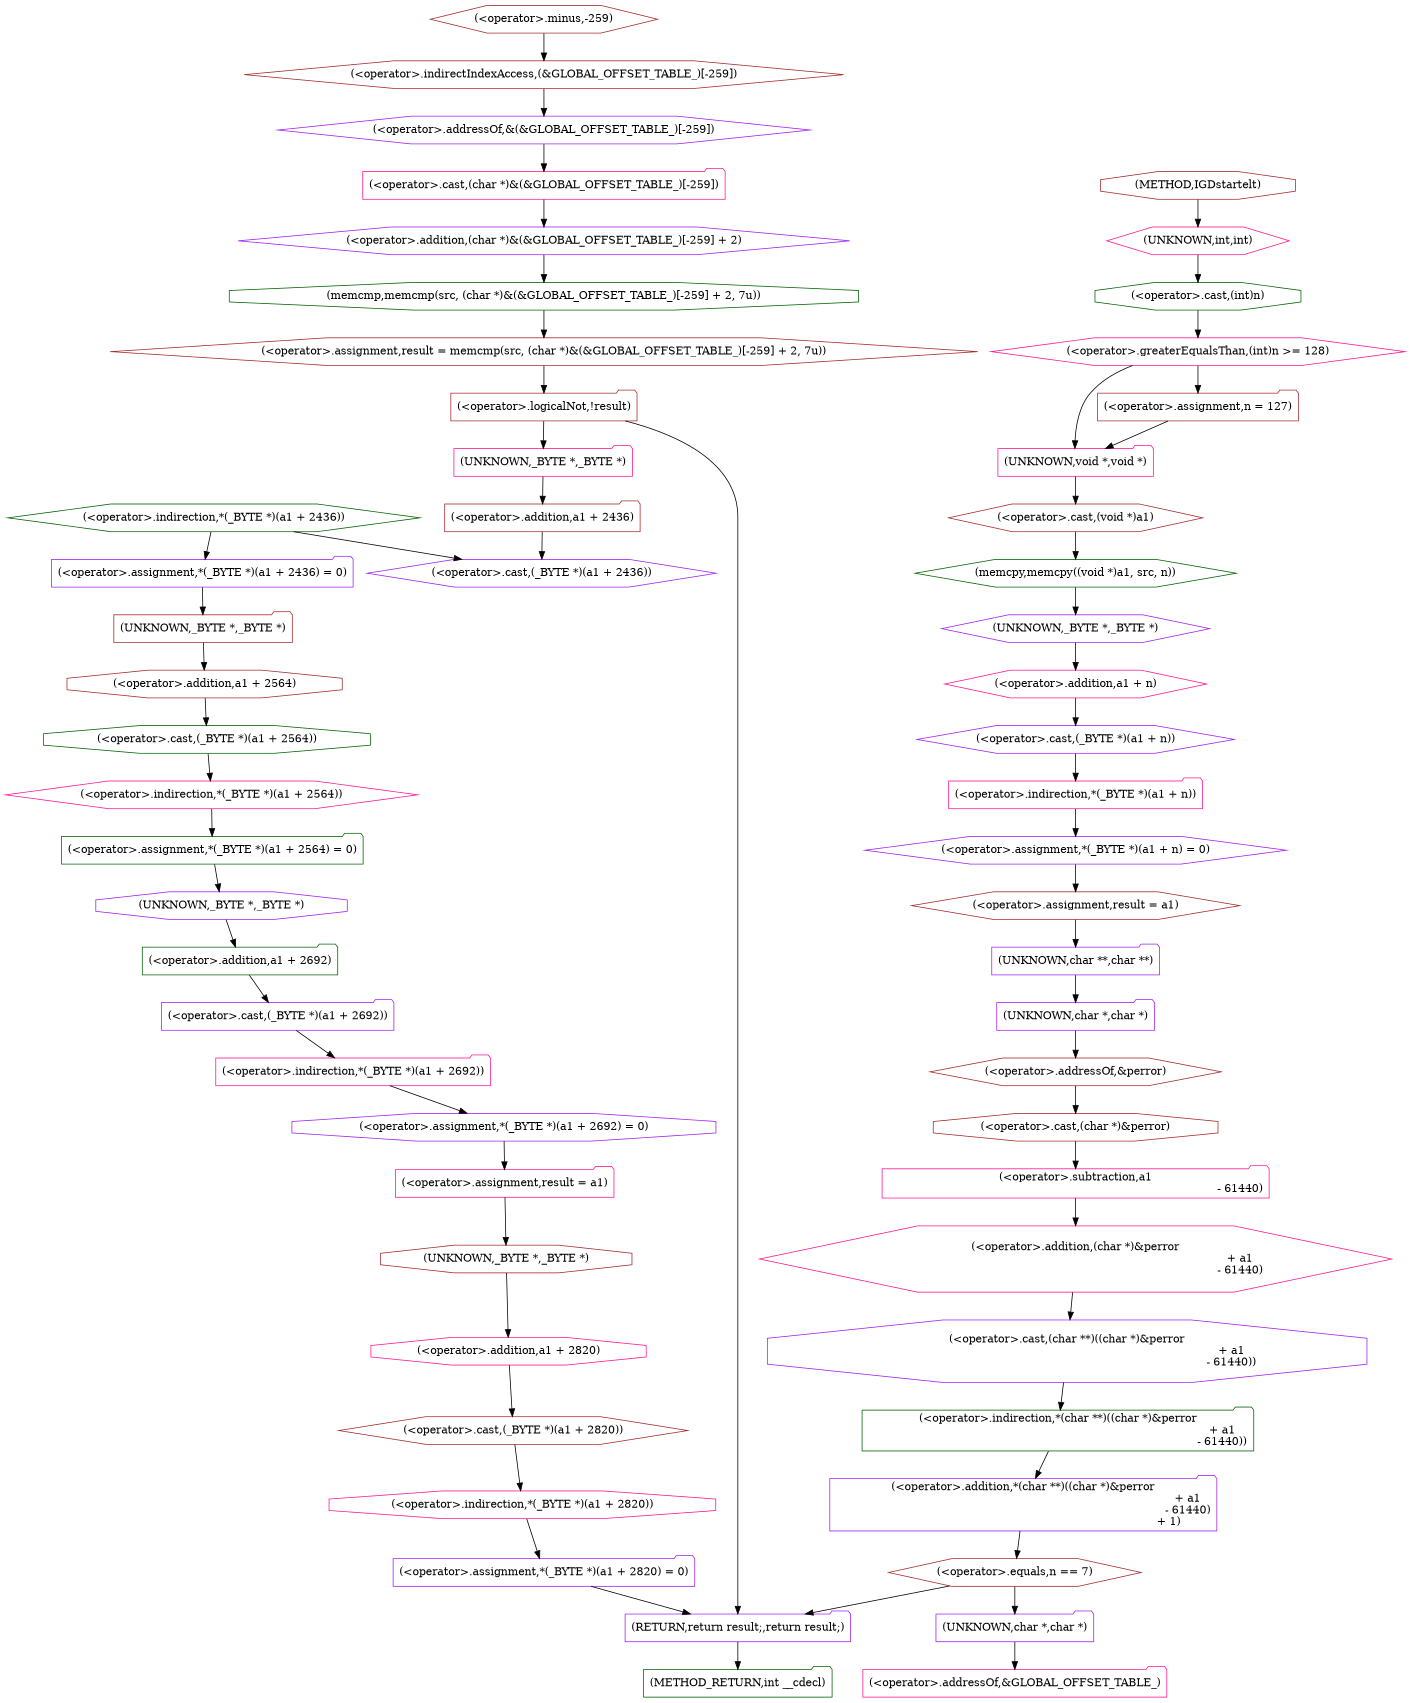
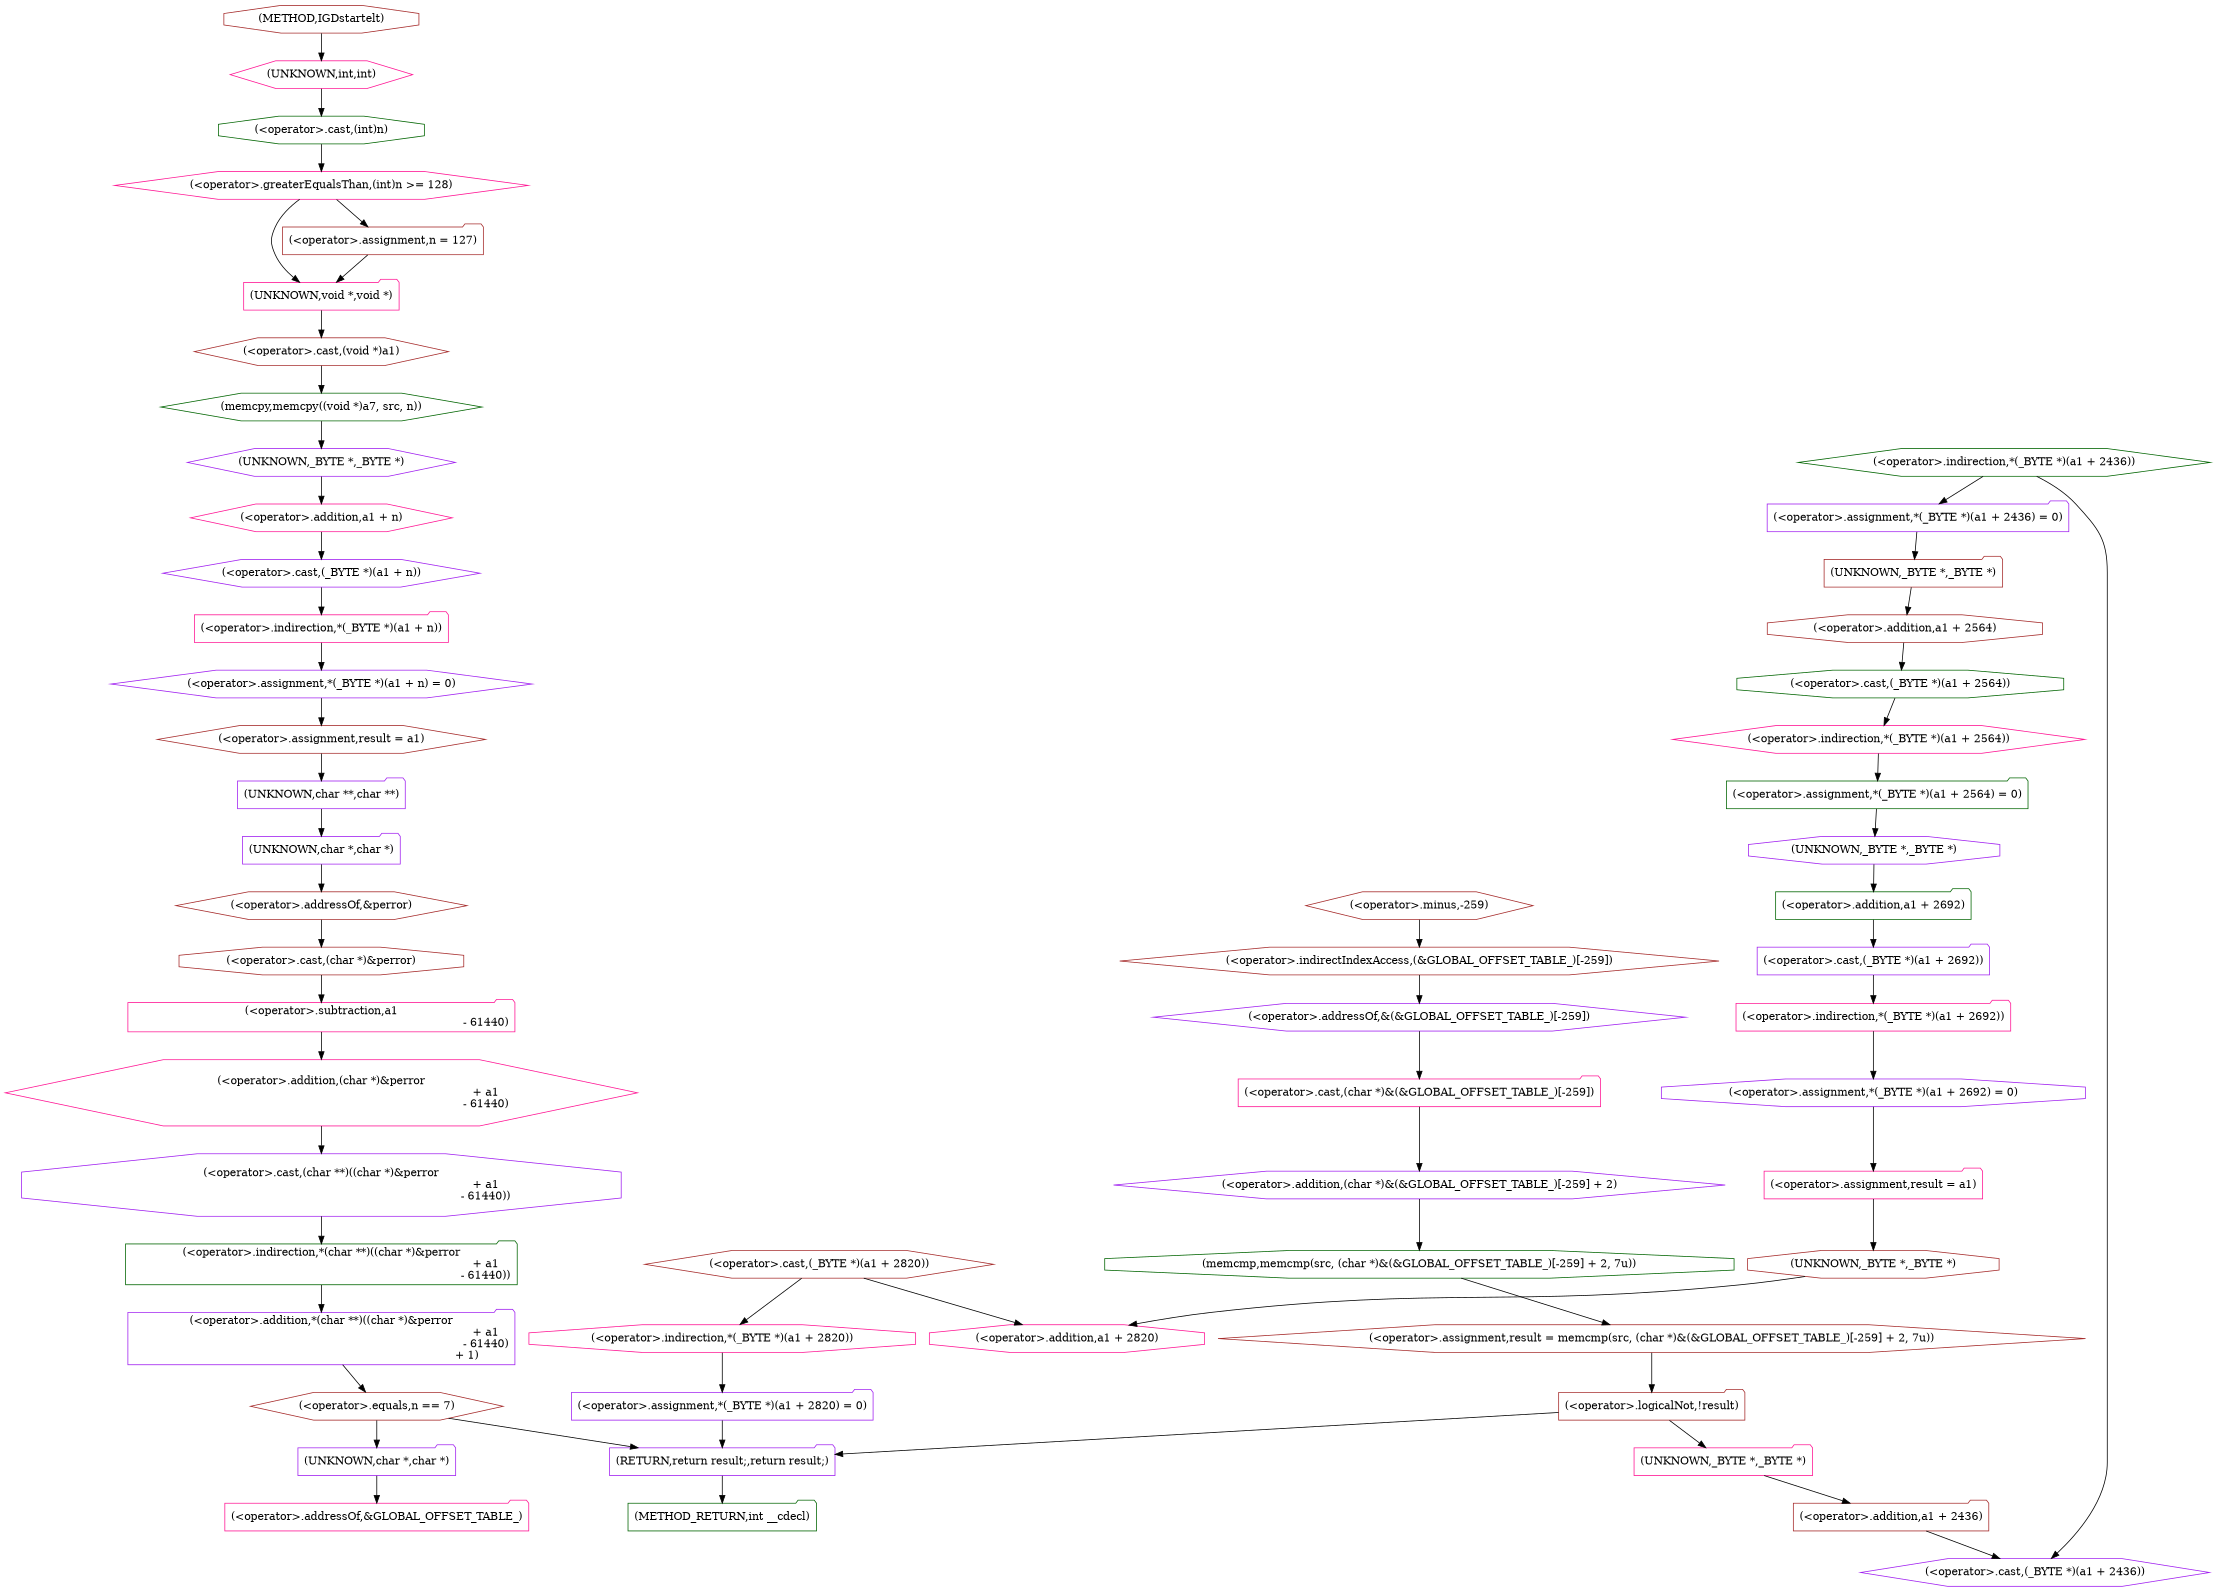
  digraph {
    node [color=purple shape=folder]
    n1 [color=deeppink label="(<operator>.greaterEqualsThan,(int)n >= 128)" shape=hexagon]
    n2 [color=brown label="(<operator>.assignment,n = 127)"]
    n3 [color=deeppink label="(UNKNOWN,void *,void *)"]
    n4 [color=brown label="(<operator>.cast,(void *)a1)" shape=hexagon]
    n5 [color=darkgreen label="(<operator>.cast,(int)n)" shape=octagon]
    n6 [color=deeppink label="(UNKNOWN,int,int)" shape=hexagon]
-   n7 [color=darkgreen label="(memcpy,memcpy((void *)a1, src, n))" shape=hexagon]
+   n7 [color=darkgreen label="(memcpy,memcpy((void *)a7, src, n))" shape=hexagon]
    n8 [label="(UNKNOWN,_BYTE *,_BYTE *)" shape=hexagon]
    n9 [color=deeppink label="(<operator>.addition,a1 + n)" shape=hexagon]
    n10 [label="(<operator>.assignment,*(_BYTE *)(a1 + n) = 0)" shape=hexagon]
    n11 [color=brown label="(<operator>.assignment,result = a1)" shape=hexagon]
    n12 [label="(UNKNOWN,char **,char **)"]
    n13 [color=deeppink label="(<operator>.indirection,*(_BYTE *)(a1 + n))"]
    n14 [label="(<operator>.cast,(_BYTE *)(a1 + n))" shape=hexagon]
    n15 [label="(UNKNOWN,char *,char *)"]
    n16 [label="(<operator>.addition,*(char **)((char *)&perror\n                                                                                               + a1\n                                                                                               - 61440)\n                                                                                    + 1)"]
    n17 [color=brown label="(<operator>.equals,n == 7)" shape=hexagon]
    n18 [label="(UNKNOWN,char *,char *)"]
    n19 [label="(RETURN,return result;,return result;)"]
    n20 [color=darkgreen label="(<operator>.indirection,*(char **)((char *)&perror\n                                                                                               + a1\n                                                                                               - 61440))"]
    n21 [label="(<operator>.cast,(char **)((char *)&perror\n                                                                                               + a1\n                                                                                               - 61440))" shape=octagon]
    n22 [color=brown label="(<operator>.addressOf,&perror)" shape=hexagon]
    n23 [color=deeppink label="(<operator>.addition,(char *)&perror\n                                                                                               + a1\n                                                                                               - 61440)" shape=hexagon]
    n24 [color=brown label="(<operator>.cast,(char *)&perror)" shape=octagon]
    n25 [color=deeppink label="(<operator>.subtraction,a1\n                                                                                               - 61440)"]
    n26 [color=deeppink label="(<operator>.addressOf,&GLOBAL_OFFSET_TABLE_)"]
    n27 [color=darkgreen label="(METHOD_RETURN,int __cdecl)"]
    n28 [color=brown label="(<operator>.assignment,result = memcmp(src, (char *)&(&GLOBAL_OFFSET_TABLE_)[-259] + 2, 7u))" shape=hexagon]
    n29 [color=brown label="(<operator>.logicalNot,!result)"]
    n30 [color=deeppink label="(UNKNOWN,_BYTE *,_BYTE *)"]
    n31 [color=darkgreen label="(memcmp,memcmp(src, (char *)&(&GLOBAL_OFFSET_TABLE_)[-259] + 2, 7u))" shape=octagon]
    n32 [label="(<operator>.addition,(char *)&(&GLOBAL_OFFSET_TABLE_)[-259] + 2)" shape=hexagon]
    n33 [color=deeppink label="(<operator>.cast,(char *)&(&GLOBAL_OFFSET_TABLE_)[-259])"]
    n34 [label="(<operator>.addressOf,&(&GLOBAL_OFFSET_TABLE_)[-259])" shape=hexagon]
    n35 [color=brown label="(<operator>.indirectIndexAccess,(&GLOBAL_OFFSET_TABLE_)[-259])" shape=hexagon]
    n36 [color=brown label="(<operator>.minus,-259)" shape=hexagon]
    n37 [color=brown label="(<operator>.addition,a1 + 2436)"]
    n38 [label="(<operator>.assignment,*(_BYTE *)(a1 + 2436) = 0)"]
    n39 [color=brown label="(UNKNOWN,_BYTE *,_BYTE *)"]
    n40 [color=brown label="(<operator>.addition,a1 + 2564)" shape=octagon]
    n41 [color=darkgreen label="(<operator>.indirection,*(_BYTE *)(a1 + 2436))" shape=hexagon]
    n42 [label="(<operator>.cast,(_BYTE *)(a1 + 2436))" shape=hexagon]
    n43 [color=darkgreen label="(<operator>.assignment,*(_BYTE *)(a1 + 2564) = 0)"]
    n44 [label="(UNKNOWN,_BYTE *,_BYTE *)" shape=octagon]
    n45 [color=darkgreen label="(<operator>.addition,a1 + 2692)"]
    n46 [color=deeppink label="(<operator>.indirection,*(_BYTE *)(a1 + 2564))" shape=hexagon]
    n47 [color=darkgreen label="(<operator>.cast,(_BYTE *)(a1 + 2564))" shape=octagon]
    n48 [label="(<operator>.assignment,*(_BYTE *)(a1 + 2692) = 0)" shape=octagon]
    n49 [color=deeppink label="(<operator>.assignment,result = a1)"]
    n50 [color=brown label="(UNKNOWN,_BYTE *,_BYTE *)" shape=octagon]
    n51 [color=deeppink label="(<operator>.indirection,*(_BYTE *)(a1 + 2692))"]
    n52 [label="(<operator>.cast,(_BYTE *)(a1 + 2692))"]
    n53 [color=deeppink label="(<operator>.addition,a1 + 2820)" shape=octagon]
    n54 [label="(<operator>.assignment,*(_BYTE *)(a1 + 2820) = 0)"]
    n55 [color=deeppink label="(<operator>.indirection,*(_BYTE *)(a1 + 2820))" shape=octagon]
    n56 [color=brown label="(<operator>.cast,(_BYTE *)(a1 + 2820))" shape=hexagon]
    n57 [color=brown label="(METHOD,IGDstartelt)" shape=octagon]
    n1 -> n2
    n1 -> n3
    n2 -> n3
    n3 -> n4
    n4 -> n7
    n5 -> n1
    n6 -> n5
    n7 -> n8
    n8 -> n9
    n9 -> n14
    n10 -> n11
    n11 -> n12
    n12 -> n15
    n13 -> n10
    n14 -> n13
    n15 -> n22
    n16 -> n17
    n17 -> n18
    n17 -> n19
    n18 -> n26
    n19 -> n27
    n20 -> n16
    n21 -> n20
    n22 -> n24
    n23 -> n21
    n24 -> n25
    n25 -> n23
    n28 -> n29
    n29 -> n19
    n29 -> n30
    n30 -> n37
    n31 -> n28
    n32 -> n31
    n33 -> n32
    n34 -> n33
    n35 -> n34
    n36 -> n35
    n37 -> n42
    n38 -> n39
    n39 -> n40
    n40 -> n47
    n41 -> n38
    n41 -> n42
    n43 -> n44
    n44 -> n45
    n45 -> n52
    n46 -> n43
    n47 -> n46
    n48 -> n49
    n49 -> n50
    n50 -> n53
    n51 -> n48
    n52 -> n51
-   n53 -> n56
+   n56 -> n53
    n54 -> n19
    n55 -> n54
    n56 -> n55
    n57 -> n6
  }
